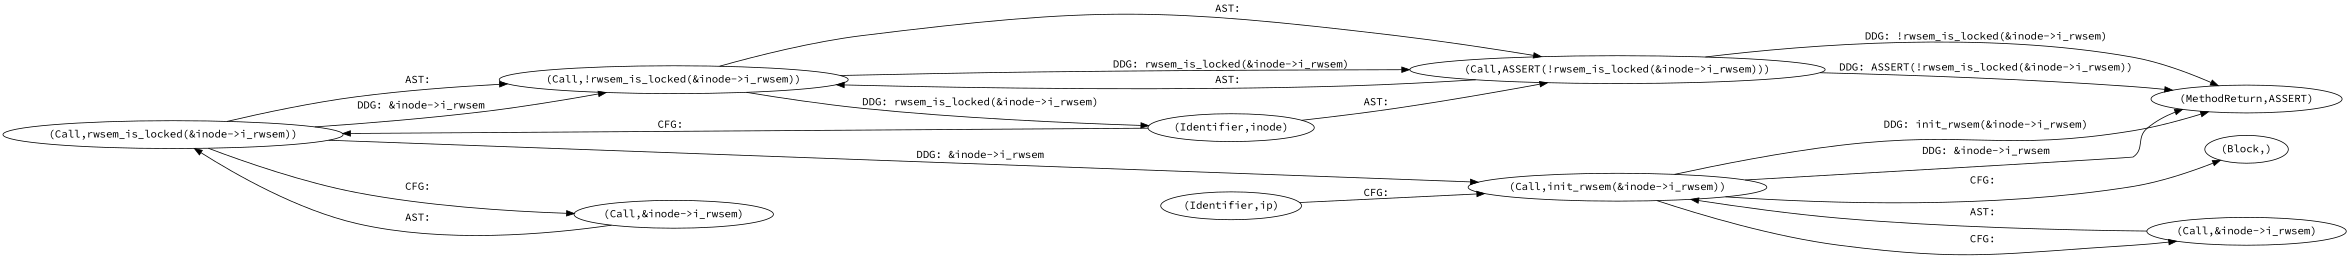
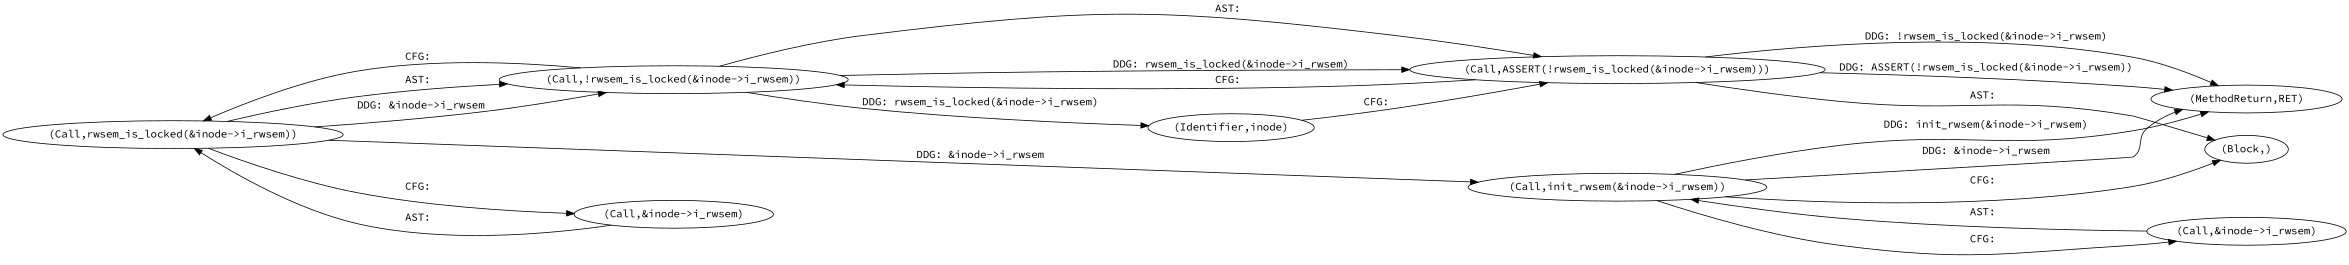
  digraph {
    fontname="Source Code Pro"
    rankdir=LR
    node [fontname="Source Code Pro"]
    edge [fontname="Source Code Pro"]
    n1 [label="(Call,rwsem_is_locked(&inode->i_rwsem))"]
    n2 [label="(Call,!rwsem_is_locked(&inode->i_rwsem))"]
    n3 [label="(Call,init_rwsem(&inode->i_rwsem))"]
    n4 [label="(Call,&inode->i_rwsem)"]
    n5 [label="(Call,ASSERT(!rwsem_is_locked(&inode->i_rwsem)))"]
    n6 [label="(Identifier,inode)"]
-   n7 [label="(MethodReturn,ASSERT)"]
+   n7 [label="(MethodReturn,RET)"]
    n8 [label="(Block,)"]
    n9 [label="(Call,&inode->i_rwsem)"]
-   n10 [label="(Identifier,ip)"]
    n1 -> n2 [label="AST: "]
    n1 -> n2 [label="DDG: &inode->i_rwsem"]
    n1 -> n3 [label="DDG: &inode->i_rwsem"]
    n1 -> n4 [label="CFG: "]
-   n6 -> n1 [label="CFG: "]
+   n2 -> n1 [label="CFG: "]
    n2 -> n5 [label="AST: "]
    n2 -> n5 [label="DDG: rwsem_is_locked(&inode->i_rwsem)"]
    n2 -> n6 [label="DDG: rwsem_is_locked(&inode->i_rwsem)"]
    n3 -> n7 [label="DDG: &inode->i_rwsem"]
    n3 -> n7 [label="DDG: init_rwsem(&inode->i_rwsem)"]
    n3 -> n8 [label="CFG: "]
    n3 -> n9 [label="CFG: "]
    n4 -> n1 [label="AST: "]
-   n5 -> n2 [label="AST: "]
+   n5 -> n2 [label="CFG: "]
    n5 -> n7 [label="DDG: !rwsem_is_locked(&inode->i_rwsem)"]
    n5 -> n7 [label="DDG: ASSERT(!rwsem_is_locked(&inode->i_rwsem))"]
-   n6 -> n5 [label="AST: "]
+   n5 -> n8 [label="AST: "]
+   n6 -> n5 [label="CFG: "]
    n9 -> n3 [label="AST: "]
-   n10 -> n3 [label="CFG: "]
  }
